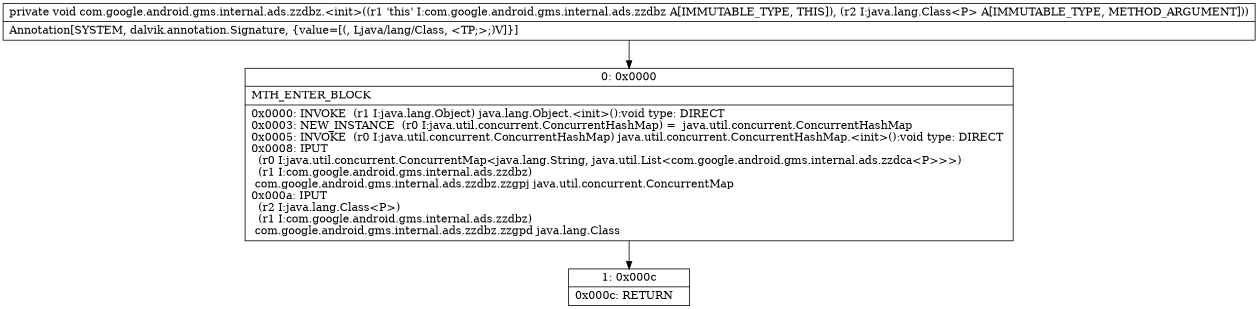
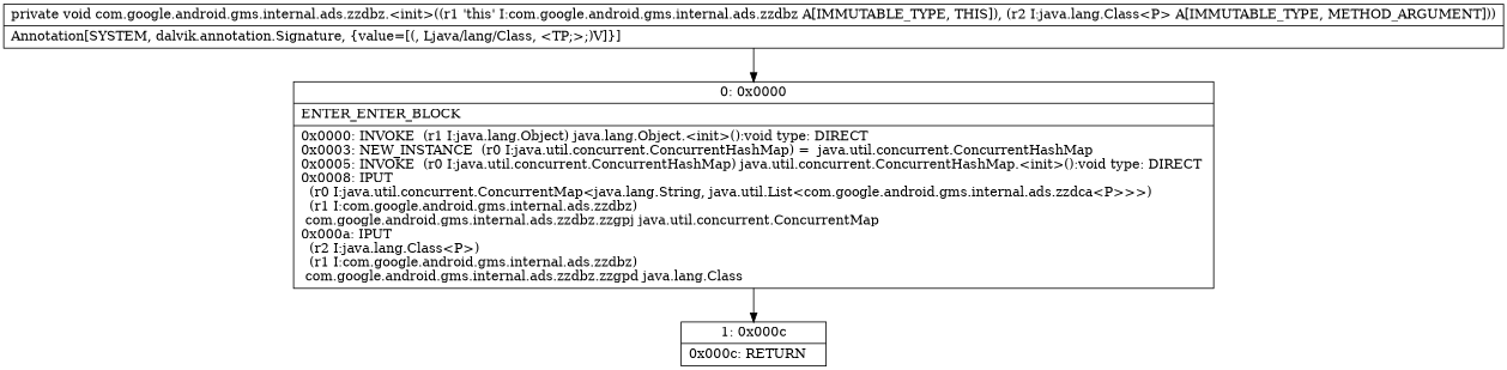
  digraph {
    node [shape=record]
-   n1 [label="{0\:\ 0x0000|MTH_ENTER_BLOCK\l|0x0000: INVOKE  (r1 I:java.lang.Object) java.lang.Object.\<init\>():void type: DIRECT \l0x0003: NEW_INSTANCE  (r0 I:java.util.concurrent.ConcurrentHashMap) =  java.util.concurrent.ConcurrentHashMap \l0x0005: INVOKE  (r0 I:java.util.concurrent.ConcurrentHashMap) java.util.concurrent.ConcurrentHashMap.\<init\>():void type: DIRECT \l0x0008: IPUT  \l  (r0 I:java.util.concurrent.ConcurrentMap\<java.lang.String, java.util.List\<com.google.android.gms.internal.ads.zzdca\<P\>\>\>)\l  (r1 I:com.google.android.gms.internal.ads.zzdbz)\l com.google.android.gms.internal.ads.zzdbz.zzgpj java.util.concurrent.ConcurrentMap \l0x000a: IPUT  \l  (r2 I:java.lang.Class\<P\>)\l  (r1 I:com.google.android.gms.internal.ads.zzdbz)\l com.google.android.gms.internal.ads.zzdbz.zzgpd java.lang.Class \l}"]
+   n1 [label="{0\:\ 0x0000|ENTER_ENTER_BLOCK\l|0x0000: INVOKE  (r1 I:java.lang.Object) java.lang.Object.\<init\>():void type: DIRECT \l0x0003: NEW_INSTANCE  (r0 I:java.util.concurrent.ConcurrentHashMap) =  java.util.concurrent.ConcurrentHashMap \l0x0005: INVOKE  (r0 I:java.util.concurrent.ConcurrentHashMap) java.util.concurrent.ConcurrentHashMap.\<init\>():void type: DIRECT \l0x0008: IPUT  \l  (r0 I:java.util.concurrent.ConcurrentMap\<java.lang.String, java.util.List\<com.google.android.gms.internal.ads.zzdca\<P\>\>\>)\l  (r1 I:com.google.android.gms.internal.ads.zzdbz)\l com.google.android.gms.internal.ads.zzdbz.zzgpj java.util.concurrent.ConcurrentMap \l0x000a: IPUT  \l  (r2 I:java.lang.Class\<P\>)\l  (r1 I:com.google.android.gms.internal.ads.zzdbz)\l com.google.android.gms.internal.ads.zzdbz.zzgpd java.lang.Class \l}"]
    n2 [label="{1\:\ 0x000c|0x000c: RETURN   \l}"]
    n3 [label="{private void com.google.android.gms.internal.ads.zzdbz.\<init\>((r1 'this' I:com.google.android.gms.internal.ads.zzdbz A[IMMUTABLE_TYPE, THIS]), (r2 I:java.lang.Class\<P\> A[IMMUTABLE_TYPE, METHOD_ARGUMENT]))  | Annotation[SYSTEM, dalvik.annotation.Signature, \{value=[(, Ljava\/lang\/Class, \<TP;\>;)V]\}]\l}"]
    n1 -> n2
    n3 -> n1
  }
